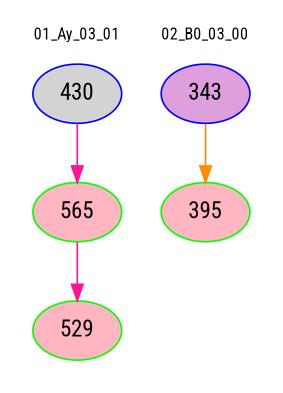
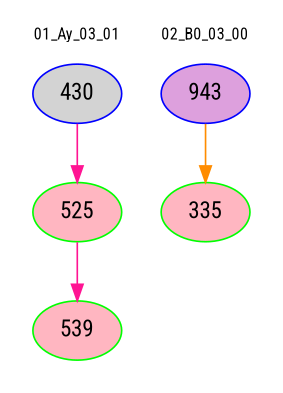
  digraph {
    fontname="Roboto Condensed"
    node [color=green fillcolor=lightpink fontname="Roboto Condensed" style=filled]
    edge [color=deeppink fontname="Roboto Condensed"]
    n1 [color=blue fillcolor=lightgrey label=430]
-   n2 [label=565]
-   n3 [label=529]
-   n4 [color=blue fillcolor=plum label=343]
-   n5 [label=395]
+   n2 [label=525]
+   n3 [label=539]
+   n4 [color=blue fillcolor=plum label=943]
+   n5 [label=335]
    subgraph cluster_1 {
      color=white
      fontsize=10
      label="01_Ay_03_01"
      n1
      n2
      n3
    }
    subgraph cluster_2 {
      color=white
      fontsize=10
      label="02_B0_03_00"
      n4
      n5
    }
    n1 -> n2
    n2 -> n3
    n4 -> n5 [color=darkorange]
  }
